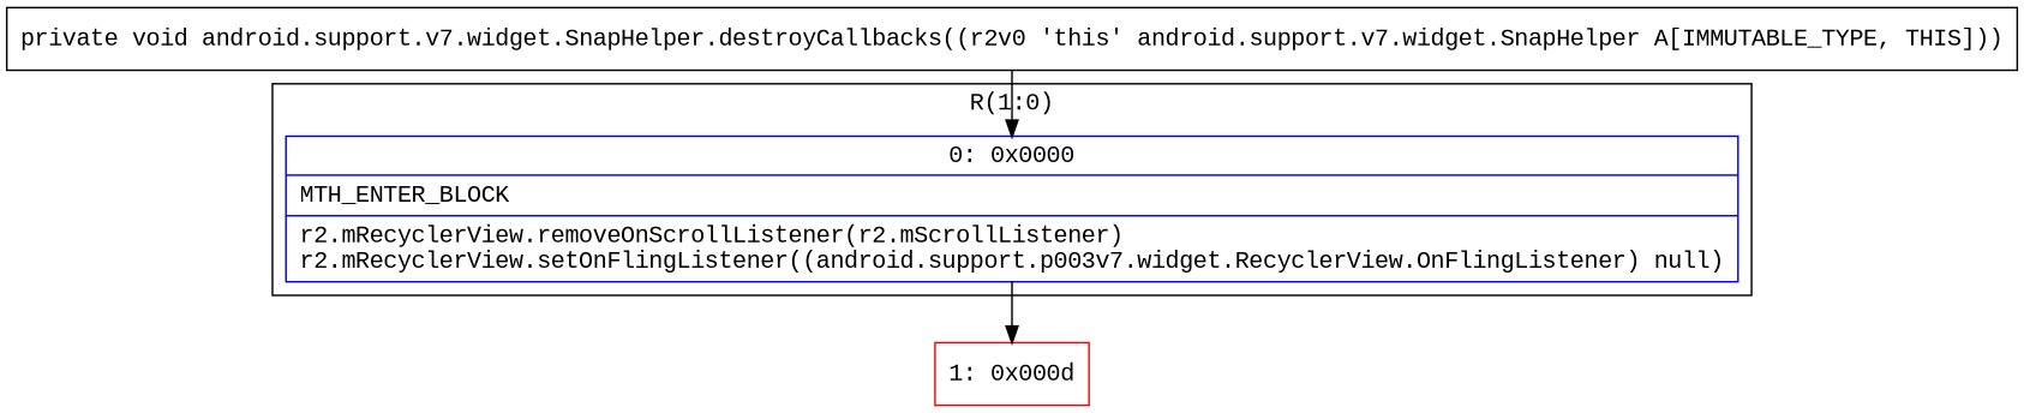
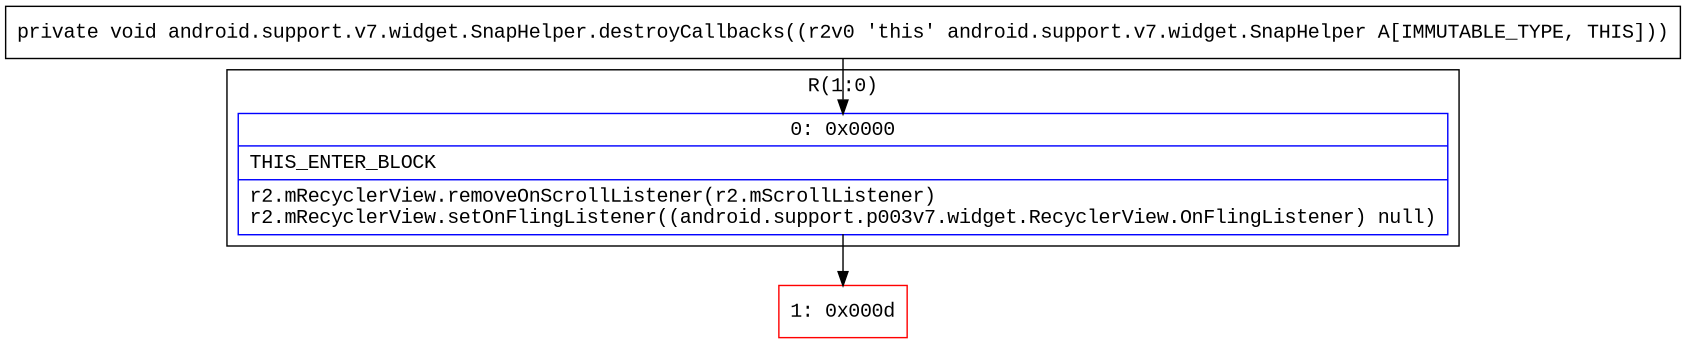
  digraph {
    fontname="Liberation Mono"
    node [shape=record fontname="Liberation Mono"]
    edge [fontname="Liberation Mono"]
-   n1 [color=blue label="{0\:\ 0x0000|MTH_ENTER_BLOCK\l|r2.mRecyclerView.removeOnScrollListener(r2.mScrollListener)\lr2.mRecyclerView.setOnFlingListener((android.support.p003v7.widget.RecyclerView.OnFlingListener) null)\l}"]
+   n1 [color=blue label="{0\:\ 0x0000|THIS_ENTER_BLOCK\l|r2.mRecyclerView.removeOnScrollListener(r2.mScrollListener)\lr2.mRecyclerView.setOnFlingListener((android.support.p003v7.widget.RecyclerView.OnFlingListener) null)\l}"]
    n2 [color=red label="{1\:\ 0x000d}"]
    n3 [label="{private void android.support.v7.widget.SnapHelper.destroyCallbacks((r2v0 'this' android.support.v7.widget.SnapHelper A[IMMUTABLE_TYPE, THIS])) }"]
    subgraph cluster_1 {
      label="R(1:0)"
      n1
    }
    n1 -> n2
    n3 -> n1
  }
